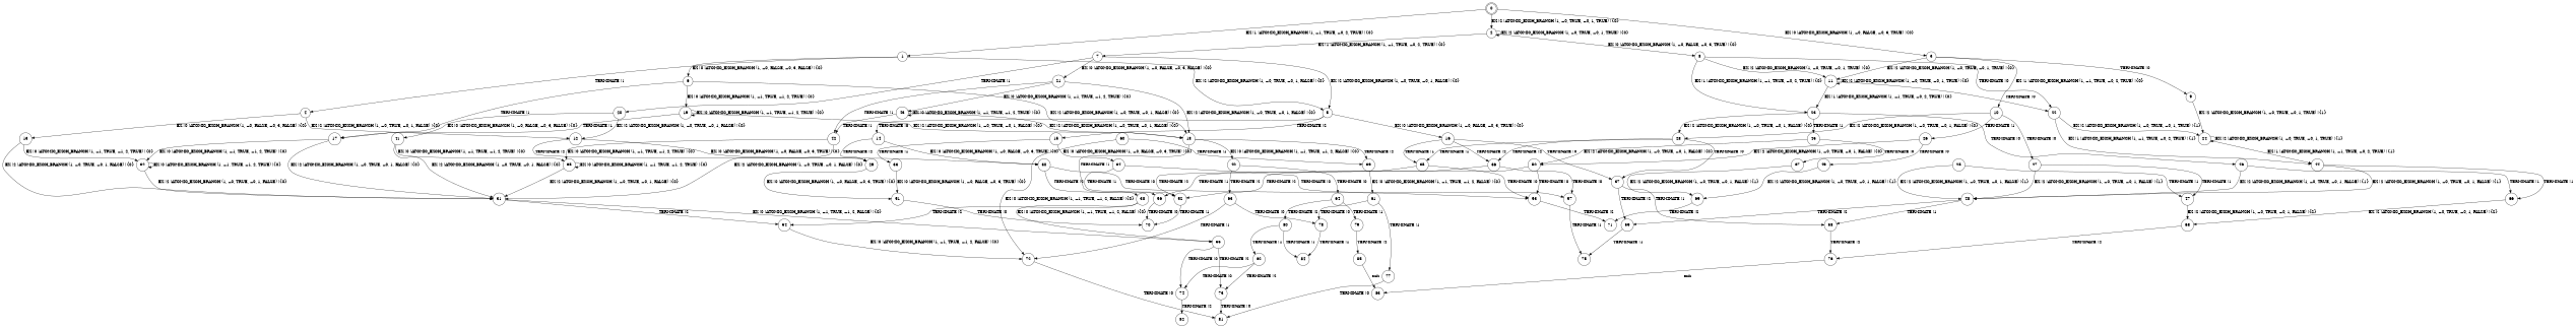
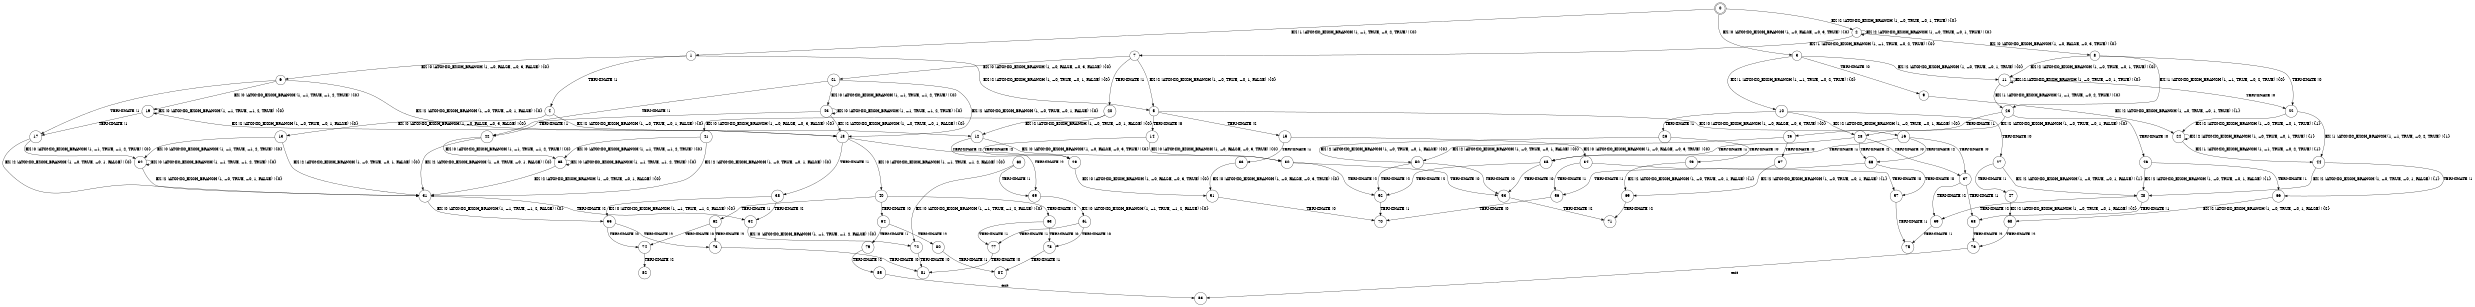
  digraph {
    node [shape=circle]
    0 [peripheries=2]
    1
    2
    3
    4
    5
    6
    7
    8
    9
    10
    11
    12
    13
    14
    15
    16
    17
    18
    19
    20
    21
    22
    23
    24
    26
    27
    28
    29
    30
    31
    32
    33
    34
    35
    36
    37
    38
    39
    40
    41
    42
    43
    44
    45
    46
-   25
    47
    48
    49
    50
    51
    52
    53
    54
    55
    56
    57
    58
    59
    61
    62
    63
    64
    65
    66
    67
    68
    69
    70
    71
    72
    73
    74
    75
    76
    60
    77
    78
    79
    80
    81
    82
    83
    84
    85
    0 -> 1 [label="EX !1 !ATOMIC_EXCH_BRANCH (1, +1, TRUE, +0, 2, TRUE) !{0}"]
    0 -> 2 [label="EX !2 !ATOMIC_EXCH_BRANCH (1, +0, TRUE, +0, 1, TRUE) !{0}"]
    0 -> 3 [label="EX !0 !ATOMIC_EXCH_BRANCH (1, +0, FALSE, +0, 3, TRUE) !{0}"]
    1 -> 4 [label="TERMINATE !1"]
    1 -> 5 [label="EX !2 !ATOMIC_EXCH_BRANCH (1, +0, TRUE, +0, 1, FALSE) !{0}"]
    1 -> 6 [label="EX !0 !ATOMIC_EXCH_BRANCH (1, +0, FALSE, +0, 3, FALSE) !{0}"]
    2 -> 2 [label="EX !2 !ATOMIC_EXCH_BRANCH (1, +0, TRUE, +0, 1, TRUE) !{0}"]
    2 -> 7 [label="EX !1 !ATOMIC_EXCH_BRANCH (1, +1, TRUE, +0, 2, TRUE) !{0}"]
    2 -> 8 [label="EX !0 !ATOMIC_EXCH_BRANCH (1, +0, FALSE, +0, 3, TRUE) !{0}"]
    3 -> 9 [label="TERMINATE !0"]
    3 -> 10 [label="EX !1 !ATOMIC_EXCH_BRANCH (1, +1, TRUE, +0, 2, TRUE) !{0}"]
    3 -> 11 [label="EX !2 !ATOMIC_EXCH_BRANCH (1, +0, TRUE, +0, 1, TRUE) !{0}"]
    4 -> 12 [label="EX !2 !ATOMIC_EXCH_BRANCH (1, +0, TRUE, +0, 1, FALSE) !{0}"]
    4 -> 13 [label="EX !0 !ATOMIC_EXCH_BRANCH (1, +0, FALSE, +0, 3, FALSE) !{0}"]
    5 -> 14 [label="TERMINATE !8"]
    5 -> 15 [label="TERMINATE !2"]
    5 -> 16 [label="EX !0 !ATOMIC_EXCH_BRANCH (1, +0, FALSE, +0, 3, TRUE) !{0}"]
    6 -> 17 [label="TERMINATE !1"]
    6 -> 18 [label="EX !2 !ATOMIC_EXCH_BRANCH (1, +0, TRUE, +0, 1, FALSE) !{0}"]
    6 -> 19 [label="EX !0 !ATOMIC_EXCH_BRANCH (1, +1, TRUE, +1, 2, TRUE) !{0}"]
    7 -> 5 [label="EX !2 !ATOMIC_EXCH_BRANCH (1, +0, TRUE, +0, 1, FALSE) !{0}"]
    7 -> 20 [label="TERMINATE !1"]
    7 -> 21 [label="EX !0 !ATOMIC_EXCH_BRANCH (1, +0, FALSE, +0, 3, FALSE) !{0}"]
    8 -> 11 [label="EX !2 !ATOMIC_EXCH_BRANCH (1, +0, TRUE, +0, 1, TRUE) !{0}"]
    8 -> 22 [label="TERMINATE !0"]
    8 -> 23 [label="EX !1 !ATOMIC_EXCH_BRANCH (1, +1, TRUE, +0, 2, TRUE) !{0}"]
    9 -> 24 [label="EX !2 !ATOMIC_EXCH_BRANCH (1, +0, TRUE, +0, 1, TRUE) !{1}"]
    10 -> 26 [label="TERMINATE !1"]
    10 -> 27 [label="TERMINATE !0"]
    10 -> 28 [label="EX !2 !ATOMIC_EXCH_BRANCH (1, +0, TRUE, +0, 1, FALSE) !{0}"]
    11 -> 11 [label="EX !2 !ATOMIC_EXCH_BRANCH (1, +0, TRUE, +0, 1, TRUE) !{0}"]
    11 -> 22 [label="TERMINATE !0"]
    11 -> 23 [label="EX !1 !ATOMIC_EXCH_BRANCH (1, +1, TRUE, +0, 2, TRUE) !{0}"]
    12 -> 29 [label="TERMINATE !2"]
    12 -> 30 [label="EX !0 !ATOMIC_EXCH_BRANCH (1, +0, FALSE, +0, 3, TRUE) !{0}"]
    13 -> 31 [label="EX !2 !ATOMIC_EXCH_BRANCH (1, +0, TRUE, +0, 1, FALSE) !{0}"]
    13 -> 32 [label="EX !0 !ATOMIC_EXCH_BRANCH (1, +1, TRUE, +1, 2, TRUE) !{0}"]
    14 -> 29 [label="TERMINATE !2"]
    14 -> 30 [label="EX !0 !ATOMIC_EXCH_BRANCH (1, +0, FALSE, +0, 3, TRUE) !{0}"]
    15 -> 33 [label="TERMINATE !1"]
    15 -> 34 [label="EX !0 !ATOMIC_EXCH_BRANCH (1, +0, FALSE, +0, 3, TRUE) !{0}"]
    16 -> 35 [label="TERMINATE !1"]
    16 -> 36 [label="TERMINATE !2"]
    16 -> 37 [label="TERMINATE !0"]
    17 -> 31 [label="EX !2 !ATOMIC_EXCH_BRANCH (1, +0, TRUE, +0, 1, FALSE) !{0}"]
    17 -> 32 [label="EX !0 !ATOMIC_EXCH_BRANCH (1, +1, TRUE, +1, 2, TRUE) !{0}"]
    18 -> 38 [label="TERMINATE !1"]
    18 -> 39 [label="TERMINATE !2"]
    18 -> 40 [label="EX !0 !ATOMIC_EXCH_BRANCH (1, +1, TRUE, +1, 2, FALSE) !{0}"]
    19 -> 17 [label="TERMINATE !1"]
    19 -> 18 [label="EX !2 !ATOMIC_EXCH_BRANCH (1, +0, TRUE, +0, 1, FALSE) !{0}"]
    19 -> 19 [label="EX !0 !ATOMIC_EXCH_BRANCH (1, +1, TRUE, +1, 2, TRUE) !{0}"]
    20 -> 12 [label="EX !2 !ATOMIC_EXCH_BRANCH (1, +0, TRUE, +0, 1, FALSE) !{0}"]
    20 -> 41 [label="EX !0 !ATOMIC_EXCH_BRANCH (1, +0, FALSE, +0, 3, FALSE) !{0}"]
    21 -> 18 [label="EX !2 !ATOMIC_EXCH_BRANCH (1, +0, TRUE, +0, 1, FALSE) !{0}"]
    21 -> 42 [label="TERMINATE !1"]
    21 -> 43 [label="EX !0 !ATOMIC_EXCH_BRANCH (1, +1, TRUE, +1, 2, TRUE) !{0}"]
    22 -> 24 [label="EX !2 !ATOMIC_EXCH_BRANCH (1, +0, TRUE, +0, 1, TRUE) !{1}"]
    22 -> 44 [label="EX !1 !ATOMIC_EXCH_BRANCH (1, +1, TRUE, +0, 2, TRUE) !{1}"]
    23 -> 28 [label="EX !2 !ATOMIC_EXCH_BRANCH (1, +0, TRUE, +0, 1, FALSE) !{0}"]
    23 -> 45 [label="TERMINATE !1"]
    23 -> 46 [label="TERMINATE !0"]
    24 -> 24 [label="EX !2 !ATOMIC_EXCH_BRANCH (1, +0, TRUE, +0, 1, TRUE) !{1}"]
    24 -> 44 [label="EX !1 !ATOMIC_EXCH_BRANCH (1, +1, TRUE, +0, 2, TRUE) !{1}"]
    26 -> 49 [label="TERMINATE !0"]
    26 -> 50 [label="EX !2 !ATOMIC_EXCH_BRANCH (1, +0, TRUE, +0, 1, FALSE) !{0}"]
    27 -> 47 [label="TERMINATE !1"]
    27 -> 48 [label="EX !2 !ATOMIC_EXCH_BRANCH (1, +0, TRUE, +0, 1, FALSE) !{1}"]
    28 -> 35 [label="TERMINATE !1"]
    28 -> 36 [label="TERMINATE !2"]
    28 -> 37 [label="TERMINATE !0"]
    29 -> 51 [label="EX !0 !ATOMIC_EXCH_BRANCH (1, +0, FALSE, +0, 3, TRUE) !{0}"]
    30 -> 52 [label="TERMINATE !2"]
    30 -> 53 [label="TERMINATE !0"]
    31 -> 54 [label="TERMINATE !2"]
    31 -> 55 [label="EX !0 !ATOMIC_EXCH_BRANCH (1, +1, TRUE, +1, 2, FALSE) !{0}"]
    32 -> 31 [label="EX !2 !ATOMIC_EXCH_BRANCH (1, +0, TRUE, +0, 1, FALSE) !{0}"]
    32 -> 32 [label="EX !0 !ATOMIC_EXCH_BRANCH (1, +1, TRUE, +1, 2, TRUE) !{0}"]
    33 -> 51 [label="EX !0 !ATOMIC_EXCH_BRANCH (1, +0, FALSE, +0, 3, TRUE) !{0}"]
    34 -> 56 [label="TERMINATE !1"]
    34 -> 57 [label="TERMINATE !0"]
    35 -> 52 [label="TERMINATE !2"]
    35 -> 53 [label="TERMINATE !0"]
    36 -> 56 [label="TERMINATE !1"]
    36 -> 57 [label="TERMINATE !0"]
    37 -> 58 [label="TERMINATE !1"]
    37 -> 59 [label="TERMINATE !2"]
    38 -> 54 [label="TERMINATE !2"]
    38 -> 55 [label="EX !0 !ATOMIC_EXCH_BRANCH (1, +1, TRUE, +1, 2, FALSE) !{0}"]
    39 -> 61 [label="EX !0 !ATOMIC_EXCH_BRANCH (1, +1, TRUE, +1, 2, FALSE) !{0}"]
-   80 -> 62 [label="TERMINATE !1"]
+   40 -> 62 [label="TERMINATE !1"]
    40 -> 63 [label="TERMINATE !2"]
    40 -> 64 [label="TERMINATE !0"]
    41 -> 31 [label="EX !2 !ATOMIC_EXCH_BRANCH (1, +0, TRUE, +0, 1, FALSE) !{0}"]
    41 -> 65 [label="EX !0 !ATOMIC_EXCH_BRANCH (1, +1, TRUE, +1, 2, TRUE) !{0}"]
    42 -> 31 [label="EX !2 !ATOMIC_EXCH_BRANCH (1, +0, TRUE, +0, 1, FALSE) !{0}"]
    42 -> 65 [label="EX !0 !ATOMIC_EXCH_BRANCH (1, +1, TRUE, +1, 2, TRUE) !{0}"]
    43 -> 18 [label="EX !2 !ATOMIC_EXCH_BRANCH (1, +0, TRUE, +0, 1, FALSE) !{0}"]
    43 -> 42 [label="TERMINATE !1"]
    43 -> 43 [label="EX !0 !ATOMIC_EXCH_BRANCH (1, +1, TRUE, +1, 2, TRUE) !{0}"]
    44 -> 48 [label="EX !2 !ATOMIC_EXCH_BRANCH (1, +0, TRUE, +0, 1, FALSE) !{1}"]
    44 -> 66 [label="TERMINATE !1"]
    45 -> 50 [label="EX !2 !ATOMIC_EXCH_BRANCH (1, +0, TRUE, +0, 1, FALSE) !{0}"]
    45 -> 67 [label="TERMINATE !0"]
    46 -> 48 [label="EX !2 !ATOMIC_EXCH_BRANCH (1, +0, TRUE, +0, 1, FALSE) !{1}"]
    46 -> 66 [label="TERMINATE !1"]
-   25 -> 47 [label="TERMINATE !1"]
-   25 -> 48 [label="EX !2 !ATOMIC_EXCH_BRANCH (1, +0, TRUE, +0, 1, FALSE) !{1}"]
    47 -> 68 [label="EX !2 !ATOMIC_EXCH_BRANCH (1, +0, TRUE, +0, 1, FALSE) !{2}"]
    48 -> 58 [label="TERMINATE !1"]
    48 -> 59 [label="TERMINATE !2"]
    49 -> 69 [label="EX !2 !ATOMIC_EXCH_BRANCH (1, +0, TRUE, +0, 1, FALSE) !{1}"]
    50 -> 52 [label="TERMINATE !2"]
    50 -> 53 [label="TERMINATE !0"]
    51 -> 70 [label="TERMINATE !0"]
    52 -> 70 [label="TERMINATE !1"]
    53 -> 71 [label="TERMINATE !2"]
    54 -> 72 [label="EX !0 !ATOMIC_EXCH_BRANCH (1, +1, TRUE, +1, 2, FALSE) !{0}"]
    55 -> 73 [label="TERMINATE !2"]
    55 -> 74 [label="TERMINATE !0"]
    56 -> 70 [label="TERMINATE !0"]
    57 -> 75 [label="TERMINATE !1"]
    58 -> 76 [label="TERMINATE !2"]
    59 -> 75 [label="TERMINATE !1"]
    61 -> 77 [label="TERMINATE !1"]
    61 -> 78 [label="TERMINATE !0"]
    62 -> 73 [label="TERMINATE !2"]
    62 -> 74 [label="TERMINATE !0"]
-   63 -> 72 [label="TERMINATE !1"]
+   63 -> 77 [label="TERMINATE !1"]
    63 -> 78 [label="TERMINATE !0"]
    64 -> 79 [label="TERMINATE !1"]
    64 -> 80 [label="TERMINATE !2"]
    65 -> 31 [label="EX !2 !ATOMIC_EXCH_BRANCH (1, +0, TRUE, +0, 1, FALSE) !{0}"]
    65 -> 65 [label="EX !0 !ATOMIC_EXCH_BRANCH (1, +1, TRUE, +1, 2, TRUE) !{0}"]
    66 -> 68 [label="EX !2 !ATOMIC_EXCH_BRANCH (1, +0, TRUE, +0, 1, FALSE) !{2}"]
    67 -> 69 [label="EX !2 !ATOMIC_EXCH_BRANCH (1, +0, TRUE, +0, 1, FALSE) !{1}"]
    68 -> 76 [label="TERMINATE !2"]
    69 -> 71 [label="TERMINATE !2"]
    72 -> 81 [label="TERMINATE !0"]
    73 -> 81 [label="TERMINATE !0"]
    74 -> 82 [label="TERMINATE !2"]
    76 -> 83 [label=exit]
    60 -> 39 [label="TERMINATE !1"]
    60 -> 72 [label="EX !0 !ATOMIC_EXCH_BRANCH (1, +1, TRUE, +1, 2, FALSE) !{0}"]
    77 -> 81 [label="TERMINATE !0"]
    78 -> 84 [label="TERMINATE !1"]
    79 -> 85 [label="TERMINATE !2"]
    80 -> 84 [label="TERMINATE !1"]
    85 -> 83 [label=exit]
  }
